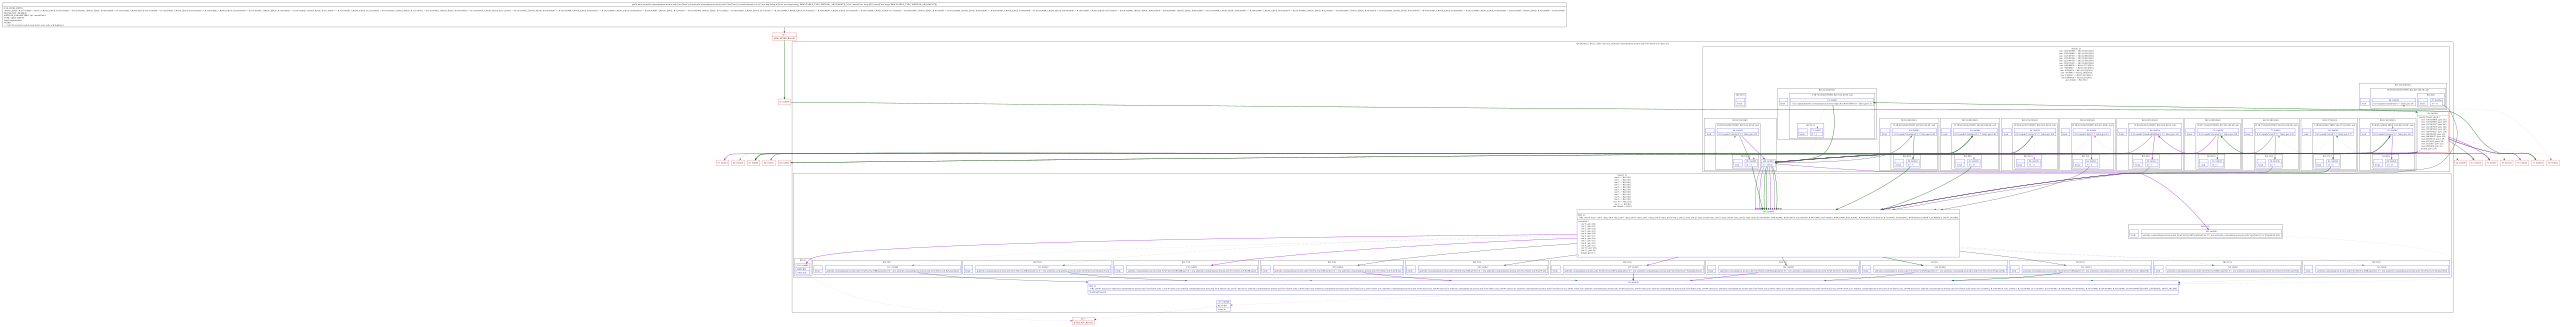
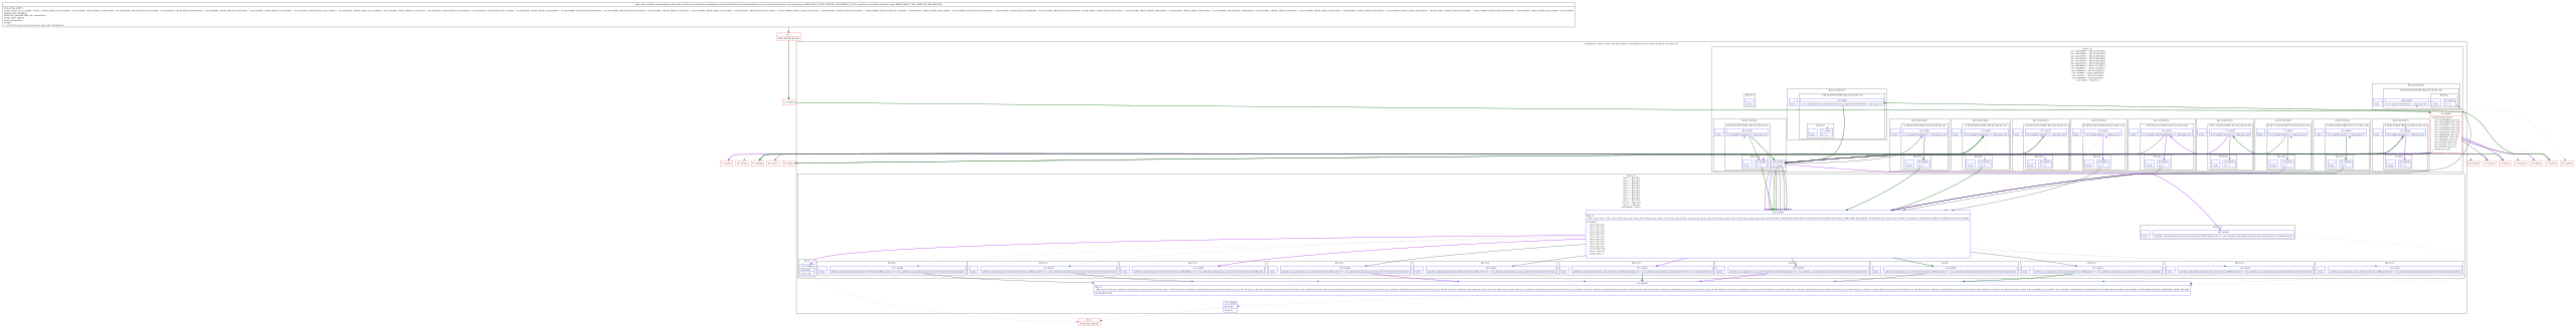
  digraph {
    fontname="Liberation Serif"
    node [color=blue fontname="Liberation Serif" shape=record]
    edge [color=gray40 fontname="Liberation Serif" style=bold]
    n1 [label="{99\:\ 0x0085|r0 = 3\l}"]
    n2 [label="{|break\l}"]
    n3 [label="{98\:\ 0x0083|if (r1.equals(\"rotationX\") != false) goto L55\l}"]
    n4 [label="{100\:\ 0x0087|r0 = 65535\l}"]
    n5 [label="{|break\l}"]
    n6 [label="{96\:\ 0x007b|r0 = 4\l}"]
    n7 [label="{|break\l}"]
    n8 [label="{95\:\ 0x0079|if (r1.equals(\"rotationY\") != false) goto L52\l}"]
    n9 [label="{|break\l}"]
    n10 [label="{93\:\ 0x0070|r0 = 'b'\l}"]
    n11 [label="{|break\l}"]
    n12 [label="{92\:\ 0x006e|if (r1.equals(\"translationX\") != false) goto L49\l}"]
    n13 [label="{|break\l}"]
    n14 [label="{90\:\ 0x0065|r0 = 't'\l}"]
    n15 [label="{|break\l}"]
    n16 [label="{89\:\ 0x0063|if (r1.equals(\"translationY\") != false) goto L46\l}"]
    n17 [label="{|break\l}"]
    n18 [label="{87\:\ 0x005a|r0 = 'n'\l}"]
    n19 [label="{|break\l}"]
    n20 [label="{86\:\ 0x0058|if (r1.equals(\"translationZ\") != false) goto L43\l}"]
    n21 [label="{|break\l}"]
    n22 [label="{84\:\ 0x004f|r0 = 11\l}"]
    n23 [label="{|break\l}"]
    n24 [label="{83\:\ 0x004d|if (r1.equals(\"progress\") != false) goto L40\l}"]
    n25 [label="{|break\l}"]
    n26 [label="{81\:\ 0x0045|r0 = 6\l}"]
    n27 [label="{|break\l}"]
    n28 [label="{80\:\ 0x0043|if (r1.equals(\"scaleX\") != false) goto L37\l}"]
    n29 [label="{|break\l}"]
    n30 [label="{78\:\ 0x003b|r0 = 7\l}"]
    n31 [label="{|break\l}"]
    n32 [label="{77\:\ 0x0039|if (r1.equals(\"scaleY\") != false) goto L34\l}"]
    n33 [label="{|break\l}"]
    n34 [label="{75\:\ 0x0031|r0 = 2\l}"]
    n35 [label="{|break\l}"]
    n36 [label="{74\:\ 0x002f|if (r1.equals(androidx.constraintlayout.motion.widget.Key.ROTATION) != false) goto L31\l}"]
    n37 [label="{|break\l}"]
    n38 [label="{72\:\ 0x0027|r0 = 1\l}"]
    n39 [label="{|break\l}"]
    n40 [label="{71\:\ 0x0025|if (r1.equals(\"elevation\") != false) goto L28\l}"]
    n41 [label="{|break\l}"]
    n42 [label="{69\:\ 0x001c|r0 = 5\l}"]
    n43 [label="{|break\l}"]
    n44 [label="{68\:\ 0x001a|if (r1.equals(\"transitionPathRotate\") != false) goto L25\l}"]
    n45 [label="{|break\l}"]
    n46 [label="{66\:\ 0x0011|r0 = 0\l}"]
    n47 [label="{|break\l}"]
    n48 [label="{65\:\ 0x000f|if (r1.equals(\"alpha\") != false) goto L5\l}"]
    n49 [label="{|break\l}"]
    n50 [label="{|break\l}"]
    n51 [color=red label="{62\:\ 0x0004|switch(r1.hashCode()) \{\l    case \-1249320806: goto L53;\l    case \-1249320805: goto L50;\l    case \-1225497657: goto L47;\l    case \-1225497656: goto L44;\l    case \-1225497655: goto L41;\l    case \-1001078227: goto L38;\l    case \-908189618: goto L35;\l    case \-908189617: goto L32;\l    case \-40300674: goto L29;\l    case \-4379043: goto L26;\l    case 37232917: goto L23;\l    case 92909918: goto L3;\l    default: goto L56;\l\}\l}"]
    n52 [label="{115\:\ 0x00cf|androidx.constraintlayout.motion.utils.ViewTimeCycle$AlphaSet r0 = new androidx.constraintlayout.motion.utils.ViewTimeCycle.AlphaSet()\l}"]
    n53 [label="{|break\l}"]
    n54 [label="{114\:\ 0x00c9|androidx.constraintlayout.motion.utils.ViewTimeCycle$ElevationSet r0 = new androidx.constraintlayout.motion.utils.ViewTimeCycle.ElevationSet()\l}"]
    n55 [label="{|break\l}"]
    n56 [label="{113\:\ 0x00c3|androidx.constraintlayout.motion.utils.ViewTimeCycle$RotationSet r0 = new androidx.constraintlayout.motion.utils.ViewTimeCycle.RotationSet()\l}"]
    n57 [label="{|break\l}"]
    n58 [label="{112\:\ 0x00bd|androidx.constraintlayout.motion.utils.ViewTimeCycle$RotationXset r0 = new androidx.constraintlayout.motion.utils.ViewTimeCycle.RotationXset()\l}"]
    n59 [label="{|break\l}"]
    n60 [label="{111\:\ 0x00b7|androidx.constraintlayout.motion.utils.ViewTimeCycle$RotationYset r0 = new androidx.constraintlayout.motion.utils.ViewTimeCycle.RotationYset()\l}"]
    n61 [label="{|break\l}"]
    n62 [label="{110\:\ 0x00b1|androidx.constraintlayout.motion.utils.ViewTimeCycle$PathRotate r0 = new androidx.constraintlayout.motion.utils.ViewTimeCycle.PathRotate()\l}"]
    n63 [label="{|break\l}"]
    n64 [label="{109\:\ 0x00ab|androidx.constraintlayout.motion.utils.ViewTimeCycle$ScaleXset r0 = new androidx.constraintlayout.motion.utils.ViewTimeCycle.ScaleXset()\l}"]
    n65 [label="{|break\l}"]
    n66 [label="{108\:\ 0x00a5|androidx.constraintlayout.motion.utils.ViewTimeCycle$ScaleYset r0 = new androidx.constraintlayout.motion.utils.ViewTimeCycle.ScaleYset()\l}"]
    n67 [label="{|break\l}"]
    n68 [label="{107\:\ 0x009f|androidx.constraintlayout.motion.utils.ViewTimeCycle$TranslationXset r0 = new androidx.constraintlayout.motion.utils.ViewTimeCycle.TranslationXset()\l}"]
    n69 [label="{|break\l}"]
    n70 [label="{106\:\ 0x0099|androidx.constraintlayout.motion.utils.ViewTimeCycle$TranslationYset r0 = new androidx.constraintlayout.motion.utils.ViewTimeCycle.TranslationYset()\l}"]
    n71 [label="{|break\l}"]
    n72 [label="{105\:\ 0x0093|androidx.constraintlayout.motion.utils.ViewTimeCycle$TranslationZset r0 = new androidx.constraintlayout.motion.utils.ViewTimeCycle.TranslationZset()\l}"]
    n73 [label="{|break\l}"]
    n74 [label="{104\:\ 0x008d|androidx.constraintlayout.motion.utils.ViewTimeCycle$ProgressSet r0 = new androidx.constraintlayout.motion.utils.ViewTimeCycle.ProgressSet()\l}"]
    n75 [label="{|break\l}"]
    n76 [label="{102\:\ 0x008b|RETURN\l|return null\l}"]
    n77 [label="{101\:\ 0x0088|PHI: r0 \l  PHI: (r0v35 char) = (r0v1 char), (r0v4 char), (r0v7 char), (r0v10 char), (r0v13 char), (r0v16 char), (r0v19 char), (r0v22 char), (r0v25 char), (r0v28 char), (r0v31 char), (r0v34 char), (r0v52 char) binds: [B:100:0x0087, B:99:0x0085, B:96:0x007b, B:93:0x0070, B:90:0x0065, B:87:0x005a, B:84:0x004f, B:81:0x0045, B:78:0x003b, B:75:0x0031, B:72:0x0027, B:69:0x001c, B:66:0x0011] A[DONT_GENERATE, DONT_INLINE]\l|switch(r0) \{\l    case 0: goto L22;\l    case 1: goto L21;\l    case 2: goto L20;\l    case 3: goto L19;\l    case 4: goto L18;\l    case 5: goto L17;\l    case 6: goto L16;\l    case 7: goto L15;\l    case 8: goto L14;\l    case 9: goto L13;\l    case 10: goto L12;\l    case 11: goto L9;\l    default: goto L7;\l\}\l}"]
    n78 [label="{116\:\ 0x00d5|PHI: r0 \l  PHI: (r0v47 'timeCycle' androidx.constraintlayout.motion.utils.ViewTimeCycle) = (r0v36 'timeCycle' androidx.constraintlayout.motion.utils.ViewTimeCycle), (r0v37 'timeCycle' androidx.constraintlayout.motion.utils.ViewTimeCycle), (r0v38 'timeCycle' androidx.constraintlayout.motion.utils.ViewTimeCycle), (r0v39 'timeCycle' androidx.constraintlayout.motion.utils.ViewTimeCycle), (r0v40 'timeCycle' androidx.constraintlayout.motion.utils.ViewTimeCycle), (r0v41 'timeCycle' androidx.constraintlayout.motion.utils.ViewTimeCycle), (r0v42 'timeCycle' androidx.constraintlayout.motion.utils.ViewTimeCycle), (r0v43 'timeCycle' androidx.constraintlayout.motion.utils.ViewTimeCycle), (r0v44 'timeCycle' androidx.constraintlayout.motion.utils.ViewTimeCycle), (r0v45 'timeCycle' androidx.constraintlayout.motion.utils.ViewTimeCycle), (r0v46 'timeCycle' androidx.constraintlayout.motion.utils.ViewTimeCycle), (r0v48 'timeCycle' androidx.constraintlayout.motion.utils.ViewTimeCycle) binds: [B:115:0x00cf, B:114:0x00c9, B:113:0x00c3, B:112:0x00bd, B:111:0x00b7, B:110:0x00b1, B:109:0x00ab, B:108:0x00a5, B:107:0x009f, B:106:0x0099, B:105:0x0093, B:104:0x008d] A[DONT_GENERATE, DONT_INLINE]\l|r0.setStartTime(r2)\l}"]
    n79 [label="{117\:\ 0x00d8|RETURN\l|return r0\l}"]
    n80 [color=red label="{64\:\ 0x0009}"]
    n81 [color=red label="{67\:\ 0x0014}"]
    n82 [color=red label="{70\:\ 0x001f}"]
    n83 [color=red label="{73\:\ 0x0029}"]
    n84 [color=red label="{76\:\ 0x0033}"]
    n85 [color=red label="{79\:\ 0x003d}"]
    n86 [color=red label="{82\:\ 0x0047}"]
    n87 [color=red label="{85\:\ 0x0052}"]
    n88 [color=red label="{88\:\ 0x005d}"]
    n89 [color=red label="{91\:\ 0x0068}"]
    n90 [color=red label="{94\:\ 0x0073}"]
    n91 [color=red label="{97\:\ 0x007d}"]
    n92 [color=red label="{60\:\ ?|MTH_EXIT_BLOCK\l}"]
    n93 [color=red label="{59\:\ ?|MTH_ENTER_BLOCK\l}"]
    n94 [color=red label="{61\:\ 0x0000}"]
    n95 [label="{public static androidx.constraintlayout.motion.utils.ViewTimeCycle androidx.constraintlayout.motion.utils.ViewTimeCycle.makeSpline((r1v0 'str' java.lang.String A[D('str' java.lang.String), IMMUTABLE_TYPE, METHOD_ARGUMENT]), (r2v0 'currentTime' long A[D('currentTime' long), IMMUTABLE_TYPE, METHOD_ARGUMENT]))  | USE_LINES_HINTS\lCROSS_EDGE: B:117:0x00d8 \-\> B:60:?, CROSS_EDGE: B:105:0x0093 \-\> B:116:0x00d5, CROSS_EDGE: B:106:0x0099 \-\> B:116:0x00d5, CROSS_EDGE: B:107:0x009f \-\> B:116:0x00d5, CROSS_EDGE: B:108:0x00a5 \-\> B:116:0x00d5, CROSS_EDGE: B:109:0x00ab \-\> B:116:0x00d5, CROSS_EDGE: B:110:0x00b1 \-\> B:116:0x00d5, CROSS_EDGE: B:111:0x00b7 \-\> B:116:0x00d5, CROSS_EDGE: B:112:0x00bd \-\> B:116:0x00d5, CROSS_EDGE: B:113:0x00c3 \-\> B:116:0x00d5, CROSS_EDGE: B:114:0x00c9 \-\> B:116:0x00d5, CROSS_EDGE: B:115:0x00cf \-\> B:116:0x00d5, CROSS_EDGE: B:100:0x0087 \-\> B:101:0x0088, CROSS_EDGE: B:69:0x001c \-\> B:101:0x0088, CROSS_EDGE: B:68:0x001a \-\> B:100:0x0087, CROSS_EDGE: B:72:0x0027 \-\> B:101:0x0088, CROSS_EDGE: B:71:0x0025 \-\> B:100:0x0087, CROSS_EDGE: B:75:0x0031 \-\> B:101:0x0088, CROSS_EDGE: B:74:0x002f \-\> B:100:0x0087, CROSS_EDGE: B:78:0x003b \-\> B:101:0x0088, CROSS_EDGE: B:77:0x0039 \-\> B:100:0x0087, CROSS_EDGE: B:81:0x0045 \-\> B:101:0x0088, CROSS_EDGE: B:80:0x0043 \-\> B:100:0x0087, CROSS_EDGE: B:84:0x004f \-\> B:101:0x0088, CROSS_EDGE: B:83:0x004d \-\> B:100:0x0087, CROSS_EDGE: B:87:0x005a \-\> B:101:0x0088, CROSS_EDGE: B:86:0x0058 \-\> B:100:0x0087, CROSS_EDGE: B:90:0x0065 \-\> B:101:0x0088, CROSS_EDGE: B:89:0x0063 \-\> B:100:0x0087, CROSS_EDGE: B:93:0x0070 \-\> B:101:0x0088, CROSS_EDGE: B:92:0x006e \-\> B:100:0x0087, CROSS_EDGE: B:96:0x007b \-\> B:101:0x0088, CROSS_EDGE: B:95:0x0079 \-\> B:100:0x0087, CROSS_EDGE: B:99:0x0085 \-\> B:101:0x0088, CROSS_EDGE: B:98:0x0083 \-\> B:100:0x0087, CROSS_EDGE: B:62:0x0004 \-\> B:100:0x0087\lINLINE_NOT_NEEDED\lMETHOD_PARAMETERS: [str, currentTime]\lTYPE_VARS: EMPTY\lJadxCommentsAttr\{\l WARN: \l \-\> Can't fix incorrect switch cases order, some code will duplicate\}\l}" color=""]
    subgraph cluster_1 {
      label="R(4:2|6|10|11) | DECL_VAR: char null, androidx.constraintlayout.motion.utils.ViewTimeCycle timeCycle\l"
      n78
      n79
      subgraph cluster_2 {
        label="Switch: 13\n case -1249320806 -> R(3:(2:55|1)|56|1)\n case -1249320805 -> R(3:(2:52|1)|56|1)\n case -1225497657 -> R(3:(2:49|1)|56|1)\n case -1225497656 -> R(3:(2:46|1)|56|1)\n case -1225497655 -> R(3:(2:43|1)|56|1)\n case -1001078227 -> R(3:(2:40|1)|56|1)\n case -908189618 -> R(3:(2:37|1)|56|1)\n case -908189617 -> R(3:(2:34|1)|56|1)\n case -40300674 -> R(3:(2:31|1)|56|1)\n case -4379043 -> R(3:(2:28|1)|56|1)\n case 37232917 -> R(3:(2:25|1)|56|1)\n case 92909918 -> R(3:(2:5|1)|56|1)\n case default -> R(2:56|1)"
        n51
        subgraph cluster_3 {
          label="R(3:(2:55|1)|56|1)"
          n4
          n5
          subgraph cluster_4 {
            label="IF [B:98:0x0083] THEN: R(2:55|1) ELSE: null"
            n3
            subgraph cluster_5 {
              label="R(2:55|1)"
              n1
              n2
            }
          }
        }
        subgraph cluster_6 {
          label="R(3:(2:52|1)|56|1)"
          n9
          subgraph cluster_7 {
            label="IF [B:95:0x0079] THEN: R(2:52|1) ELSE: null"
            n8
            subgraph cluster_8 {
              label="R(2:52|1)"
              n6
              n7
            }
          }
        }
        subgraph cluster_9 {
          label="R(3:(2:49|1)|56|1)"
          n13
          subgraph cluster_10 {
            label="IF [B:92:0x006e] THEN: R(2:49|1) ELSE: null"
            n12
            subgraph cluster_11 {
              label="R(2:49|1)"
              n10
              n11
            }
          }
        }
        subgraph cluster_12 {
          label="R(3:(2:46|1)|56|1)"
          n17
          subgraph cluster_13 {
            label="IF [B:89:0x0063] THEN: R(2:46|1) ELSE: null"
            n16
            subgraph cluster_14 {
              label="R(2:46|1)"
              n14
              n15
            }
          }
        }
        subgraph cluster_15 {
          label="R(3:(2:43|1)|56|1)"
          n21
          subgraph cluster_16 {
            label="IF [B:86:0x0058] THEN: R(2:43|1) ELSE: null"
            n20
            subgraph cluster_17 {
              label="R(2:43|1)"
              n18
              n19
            }
          }
        }
        subgraph cluster_18 {
          label="R(3:(2:40|1)|56|1)"
          n25
          subgraph cluster_19 {
            label="IF [B:83:0x004d] THEN: R(2:40|1) ELSE: null"
            n24
            subgraph cluster_20 {
              label="R(2:40|1)"
              n22
              n23
            }
          }
        }
        subgraph cluster_21 {
          label="R(3:(2:37|1)|56|1)"
          n29
          subgraph cluster_22 {
            label="IF [B:80:0x0043] THEN: R(2:37|1) ELSE: null"
            n28
            subgraph cluster_23 {
              label="R(2:37|1)"
              n26
              n27
            }
          }
        }
        subgraph cluster_24 {
          label="R(3:(2:34|1)|56|1)"
          n33
          subgraph cluster_25 {
            label="IF [B:77:0x0039] THEN: R(2:34|1) ELSE: null"
            n32
            subgraph cluster_26 {
              label="R(2:34|1)"
              n30
              n31
            }
          }
        }
        subgraph cluster_27 {
          label="R(3:(2:31|1)|56|1)"
          n37
          subgraph cluster_28 {
            label="IF [B:74:0x002f] THEN: R(2:31|1) ELSE: null"
            n36
            subgraph cluster_29 {
              label="R(2:31|1)"
              n34
              n35
            }
          }
        }
        subgraph cluster_30 {
          label="R(3:(2:28|1)|56|1)"
          n41
          subgraph cluster_31 {
            label="IF [B:71:0x0025] THEN: R(2:28|1) ELSE: null"
            n40
            subgraph cluster_32 {
              label="R(2:28|1)"
              n38
              n39
            }
          }
        }
        subgraph cluster_33 {
          label="R(3:(2:25|1)|56|1)"
          n45
          subgraph cluster_34 {
            label="IF [B:68:0x001a] THEN: R(2:25|1) ELSE: null"
            n44
            subgraph cluster_35 {
              label="R(2:25|1)"
              n42
              n43
            }
          }
        }
        subgraph cluster_36 {
          label="R(3:(2:5|1)|56|1)"
          n49
          subgraph cluster_37 {
            label="IF [B:65:0x000f] THEN: R(2:5|1) ELSE: null"
            n48
            subgraph cluster_38 {
              label="R(2:5|1)"
              n46
              n47
            }
          }
        }
        subgraph cluster_39 {
          label="R(2:56|1)"
          n50
        }
      }
      subgraph cluster_40 {
        label="Switch: 13\n case 0 -> R(2:22|1)\n case 1 -> R(2:21|1)\n case 2 -> R(2:20|1)\n case 3 -> R(2:19|1)\n case 4 -> R(2:18|1)\n case 5 -> R(2:17|1)\n case 6 -> R(2:16|1)\n case 7 -> R(2:15|1)\n case 8 -> R(2:14|1)\n case 9 -> R(2:13|1)\n case 10 -> R(2:12|1)\n case 11 -> R(2:9|1)\n case default -> R(1:7)"
        n77
        subgraph cluster_41 {
          label="R(2:22|1)"
          n52
          n53
        }
        subgraph cluster_42 {
          label="R(2:21|1)"
          n54
          n55
        }
        subgraph cluster_43 {
          label="R(2:20|1)"
          n56
          n57
        }
        subgraph cluster_44 {
          label="R(2:19|1)"
          n58
          n59
        }
        subgraph cluster_45 {
          label="R(2:18|1)"
          n60
          n61
        }
        subgraph cluster_46 {
          label="R(2:17|1)"
          n62
          n63
        }
        subgraph cluster_47 {
          label="R(2:16|1)"
          n64
          n65
        }
        subgraph cluster_48 {
          label="R(2:15|1)"
          n66
          n67
        }
        subgraph cluster_49 {
          label="R(2:14|1)"
          n68
          n69
        }
        subgraph cluster_50 {
          label="R(2:13|1)"
          n70
          n71
        }
        subgraph cluster_51 {
          label="R(2:12|1)"
          n72
          n73
        }
        subgraph cluster_52 {
          label="R(2:9|1)"
          n74
          n75
        }
        subgraph cluster_53 {
          label="R(1:4)"
          n76
        }
      }
    }
    n1 -> n77 [color=darkgreen]
    n3 -> n1
-   n3 -> n4 [color=purple]
+   n3 -> n4 [color=darkgreen]
    n4 -> n70 [color=purple]
    n4 -> n77
    n4 -> n77 [color=purple style=dotted]
    n4 -> n77 [color=purple]
    n4 -> n77 [color=darkgreen style=dotted]
    n4 -> n77 [color=darkgreen]
    n4 -> n77 [color=darkgreen]
    n4 -> n77 [color=darkgreen style=dotted]
    n4 -> n77 [color=purple]
    n4 -> n77 [color=purple style=dotted]
    n4 -> n77
    n4 -> n77 [color=darkgreen]
    n4 -> n77 [color=purple style=dotted]
    n4 -> n77 [style=dotted]
    n6 -> n77 [color=purple style=dotted]
    n8 -> n4
    n8 -> n6 [color=purple style=dotted]
    n10 -> n77 [color=darkgreen]
    n12 -> n4 [color=darkgreen]
    n12 -> n10 [style=dotted]
    n14 -> n77 [color=darkgreen]
    n16 -> n4
    n16 -> n14 [color=darkgreen]
    n18 -> n77
    n20 -> n4 [color=purple style=dotted]
    n20 -> n24 [style=dotted]
    n22 -> n77 [color=purple style=dotted]
    n24 -> n4
    n24 -> n22 [color=purple]
    n26 -> n77 [color=darkgreen]
    n28 -> n4 [style=dotted]
    n28 -> n26 [color=darkgreen]
    n30 -> n77 [color=purple]
    n32 -> n4
    n32 -> n30
    n34 -> n1 [color=purple style=dotted]
    n36 -> n4 [color=darkgreen]
    n36 -> n34 [color=purple style=dotted]
    n38 -> n77 [color=purple style=dotted]
    n40 -> n4 [color=purple]
    n40 -> n38
    n42 -> n77
    n44 -> n4
    n44 -> n42 [color=purple]
    n46 -> n77
    n48 -> n4 [color=darkgreen style=dotted]
    n48 -> n46 [color=purple]
    n51 -> n4
    n51 -> n80 [color=darkgreen style=dotted]
    n51 -> n81
    n51 -> n82 [color=purple]
    n51 -> n83
    n51 -> n84 [color=darkgreen style=dotted]
    n51 -> n85 [color=purple]
    n51 -> n86
    n51 -> n87 [color=purple style=dotted]
    n51 -> n88 [style=dotted]
    n51 -> n89 [color=darkgreen]
    n51 -> n90 [color=purple style=dotted]
    n51 -> n91 [color=purple]
    n52 -> n78 [color=darkgreen]
    n54 -> n78 [color=darkgreen style=dotted]
    n56 -> n78 [color=darkgreen style=dotted]
    n58 -> n78
    n60 -> n78
    n62 -> n78 [style=dotted]
    n64 -> n78 [color=purple]
    n66 -> n78 [color=darkgreen style=dotted]
    n68 -> n78 [color=darkgreen]
    n70 -> n78 [style=dotted]
    n72 -> n78 [color=purple]
    n74 -> n78
    n76 -> n92 [color=purple style=dotted]
    n77 -> n52
    n77 -> n54 [color=darkgreen style=dotted]
    n77 -> n56 [color=purple style=dotted]
    n77 -> n58 [color=purple style=dotted]
    n77 -> n60 [color=darkgreen style=dotted]
    n77 -> n62 [color=purple]
    n77 -> n64
    n77 -> n66
    n77 -> n68 [color=purple]
    n77 -> n72
    n77 -> n74 [color=darkgreen]
    n77 -> n76 [color=purple]
    n78 -> n79 [color=purple style=dotted]
    n79 -> n92 [color=darkgreen style=dotted]
    n80 -> n48 [color=purple style=dotted]
    n81 -> n44 [color=purple]
    n82 -> n40 [color=darkgreen]
    n83 -> n36 [color=darkgreen]
    n84 -> n32 [style=dotted]
    n85 -> n28 [color=darkgreen style=dotted]
    n86 -> n24 [color=darkgreen]
    n87 -> n20 [style=dotted]
    n88 -> n16 [color=purple style=dotted]
    n89 -> n12 [color=darkgreen]
    n90 -> n8
    n91 -> n3 [style=dotted]
    n93 -> n94 [color=darkgreen]
    n94 -> n51 [color=darkgreen]
    n95 -> n93
  }
